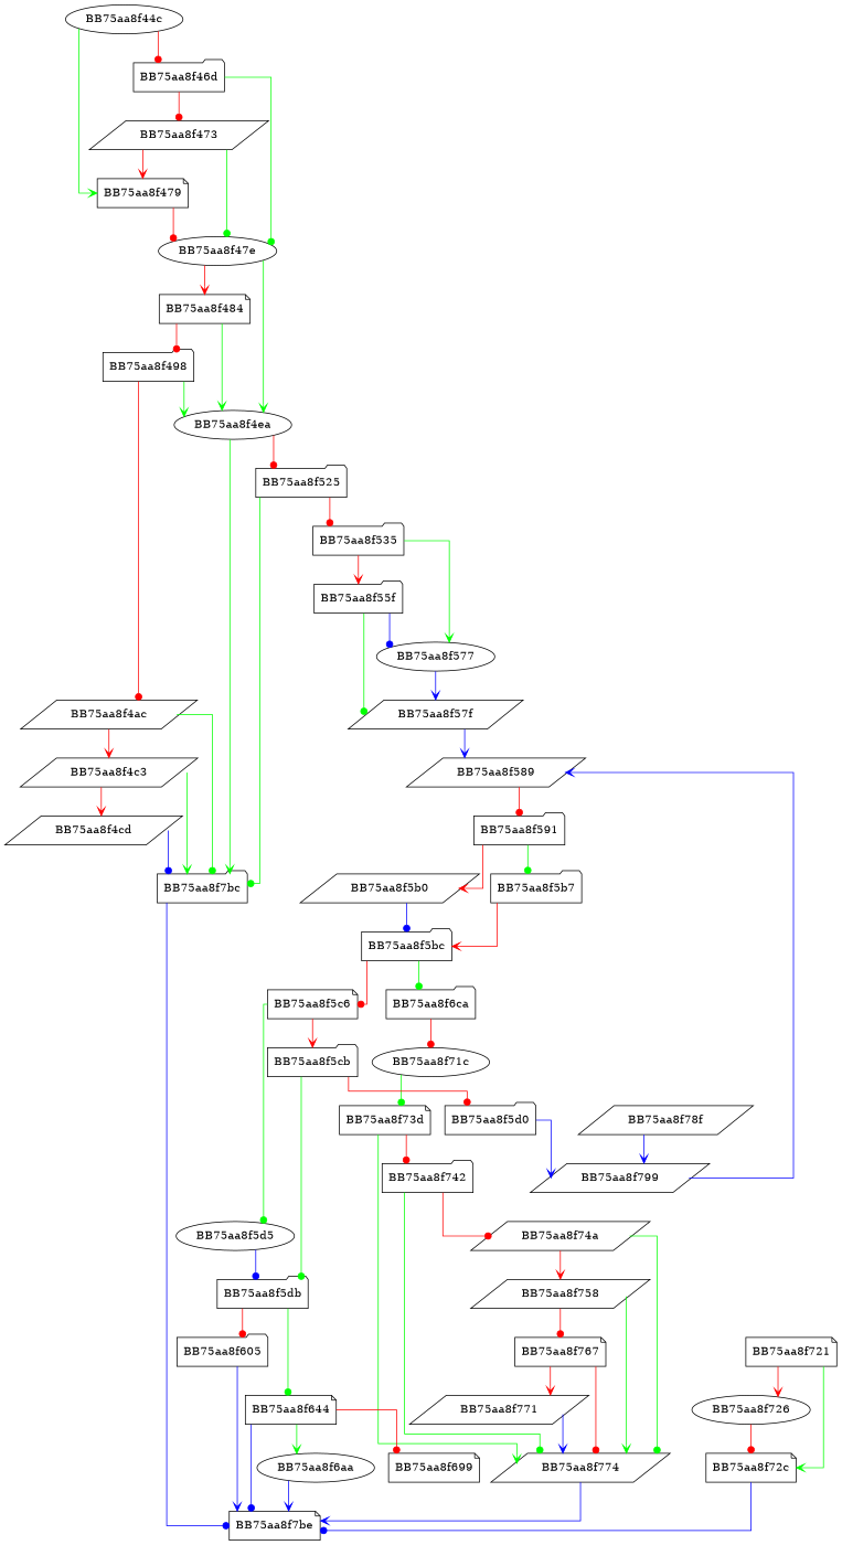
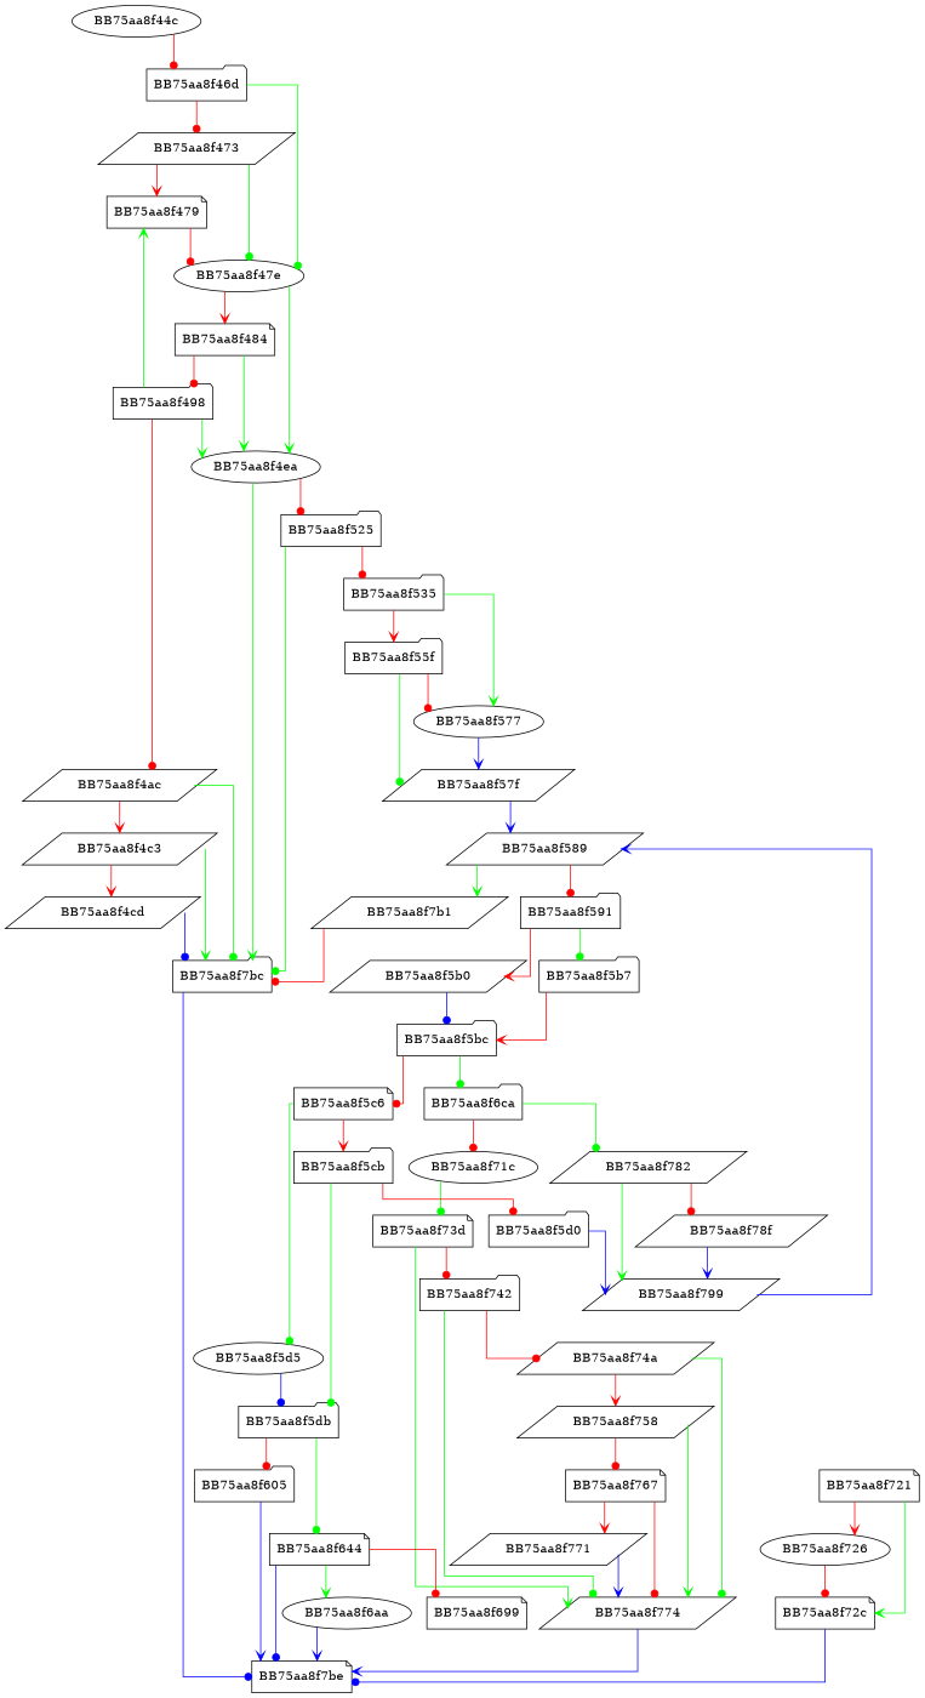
  digraph {
    splines=ortho
    node [shape=folder]
    edge [arrowhead=dot color=red]
    BB75aa8f44c [shape=ellipse]
    BB75aa8f479 [shape=note]
    BB75aa8f46d
    BB75aa8f47e [shape=ellipse]
    BB75aa8f473 [shape=parallelogram]
    BB75aa8f4ea [shape=ellipse]
    BB75aa8f484 [shape=note]
    BB75aa8f7bc
    BB75aa8f525
    BB75aa8f498
    BB75aa8f7be [shape=note]
    BB75aa8f535
    BB75aa8f4ac [shape=parallelogram]
    BB75aa8f4c3 [shape=parallelogram]
    BB75aa8f4cd [shape=parallelogram]
    BB75aa8f577 [shape=ellipse]
    BB75aa8f55f
    BB75aa8f57f [shape=parallelogram]
    BB75aa8f589 [shape=parallelogram]
+   BB75aa8f7b1 [shape=parallelogram]
    BB75aa8f591
    BB75aa8f5b7
    BB75aa8f5b0 [shape=parallelogram]
    BB75aa8f5bc
    BB75aa8f6ca
    BB75aa8f5c6 [shape=note]
+   BB75aa8f782 [shape=parallelogram]
    BB75aa8f71c [shape=ellipse]
    BB75aa8f5d5 [shape=ellipse]
    BB75aa8f5cb
    BB75aa8f799 [shape=parallelogram]
    BB75aa8f78f [shape=parallelogram]
    BB75aa8f73d [shape=note]
    BB75aa8f5db
    BB75aa8f5d0
    BB75aa8f644 [shape=note]
    BB75aa8f605
    BB75aa8f6aa [shape=ellipse]
    BB75aa8f699 [shape=note]
    BB75aa8f774 [shape=parallelogram]
    BB75aa8f742
    BB75aa8f721 [shape=note]
    BB75aa8f72c [shape=note]
    BB75aa8f726 [shape=ellipse]
    BB75aa8f74a [shape=parallelogram]
    BB75aa8f758 [shape=parallelogram]
    BB75aa8f767 [shape=note]
    BB75aa8f771 [shape=parallelogram]
-   BB75aa8f44c -> BB75aa8f479 [arrowhead=vee color=green]
+   BB75aa8f498 -> BB75aa8f479 [arrowhead=vee color=green]
    BB75aa8f44c -> BB75aa8f46d
    BB75aa8f479 -> BB75aa8f47e
    BB75aa8f46d -> BB75aa8f47e [color=green]
    BB75aa8f46d -> BB75aa8f473
    BB75aa8f47e -> BB75aa8f4ea [arrowhead=vee color=green]
    BB75aa8f47e -> BB75aa8f484 [arrowhead=vee]
    BB75aa8f473 -> BB75aa8f479 [arrowhead=vee]
    BB75aa8f473 -> BB75aa8f47e [color=green]
    BB75aa8f4ea -> BB75aa8f7bc [arrowhead=vee color=green]
    BB75aa8f4ea -> BB75aa8f525
    BB75aa8f484 -> BB75aa8f4ea [arrowhead=vee color=green]
    BB75aa8f484 -> BB75aa8f498
    BB75aa8f7bc -> BB75aa8f7be [color=blue]
    BB75aa8f525 -> BB75aa8f7bc [color=green]
    BB75aa8f525 -> BB75aa8f535
    BB75aa8f498 -> BB75aa8f4ea [arrowhead=vee color=green]
    BB75aa8f498 -> BB75aa8f4ac
    BB75aa8f535 -> BB75aa8f577 [arrowhead=vee color=green]
    BB75aa8f535 -> BB75aa8f55f [arrowhead=vee]
    BB75aa8f4ac -> BB75aa8f7bc [color=green]
    BB75aa8f4ac -> BB75aa8f4c3 [arrowhead=vee]
    BB75aa8f4c3 -> BB75aa8f7bc [arrowhead=vee color=green]
    BB75aa8f4c3 -> BB75aa8f4cd [arrowhead=vee]
    BB75aa8f4cd -> BB75aa8f7bc [color=blue]
    BB75aa8f577 -> BB75aa8f57f [arrowhead=vee color=blue]
-   BB75aa8f55f -> BB75aa8f577 [color=blue]
+   BB75aa8f55f -> BB75aa8f577
    BB75aa8f55f -> BB75aa8f57f [color=green]
    BB75aa8f57f -> BB75aa8f589 [arrowhead=vee color=blue]
+   BB75aa8f589 -> BB75aa8f7b1 [arrowhead=vee color=green]
    BB75aa8f589 -> BB75aa8f591
+   BB75aa8f7b1 -> BB75aa8f7bc
    BB75aa8f591 -> BB75aa8f5b7 [color=green]
    BB75aa8f591 -> BB75aa8f5b0 [arrowhead=vee]
    BB75aa8f5b7 -> BB75aa8f5bc [arrowhead=vee]
    BB75aa8f5b0 -> BB75aa8f5bc [color=blue]
    BB75aa8f5bc -> BB75aa8f6ca [color=green]
    BB75aa8f5bc -> BB75aa8f5c6
+   BB75aa8f6ca -> BB75aa8f782 [color=green]
    BB75aa8f6ca -> BB75aa8f71c
    BB75aa8f5c6 -> BB75aa8f5d5 [color=green]
    BB75aa8f5c6 -> BB75aa8f5cb [arrowhead=vee]
+   BB75aa8f782 -> BB75aa8f799 [arrowhead=vee color=green]
+   BB75aa8f782 -> BB75aa8f78f
    BB75aa8f71c -> BB75aa8f73d [color=green]
    BB75aa8f5d5 -> BB75aa8f5db [color=blue]
    BB75aa8f5cb -> BB75aa8f5db [color=green]
    BB75aa8f5cb -> BB75aa8f5d0
    BB75aa8f799 -> BB75aa8f589 [arrowhead=vee color=blue]
    BB75aa8f78f -> BB75aa8f799 [arrowhead=vee color=blue]
    BB75aa8f73d -> BB75aa8f774 [arrowhead=vee color=green]
    BB75aa8f73d -> BB75aa8f742
    BB75aa8f5db -> BB75aa8f644 [color=green]
    BB75aa8f5db -> BB75aa8f605
    BB75aa8f5d0 -> BB75aa8f799 [arrowhead=vee color=blue]
    BB75aa8f644 -> BB75aa8f7be [color=blue]
    BB75aa8f644 -> BB75aa8f6aa [arrowhead=vee color=green]
    BB75aa8f644 -> BB75aa8f699
    BB75aa8f605 -> BB75aa8f7be [arrowhead=vee color=blue]
    BB75aa8f6aa -> BB75aa8f7be [arrowhead=vee color=blue]
    BB75aa8f774 -> BB75aa8f7be [arrowhead=vee color=blue]
    BB75aa8f742 -> BB75aa8f774 [color=green]
    BB75aa8f742 -> BB75aa8f74a
    BB75aa8f721 -> BB75aa8f72c [arrowhead=vee color=green]
    BB75aa8f721 -> BB75aa8f726 [arrowhead=vee]
    BB75aa8f72c -> BB75aa8f7be [color=blue]
    BB75aa8f726 -> BB75aa8f72c
    BB75aa8f74a -> BB75aa8f774 [color=green]
    BB75aa8f74a -> BB75aa8f758 [arrowhead=vee]
    BB75aa8f758 -> BB75aa8f774 [arrowhead=vee color=green]
    BB75aa8f758 -> BB75aa8f767
    BB75aa8f767 -> BB75aa8f774
    BB75aa8f767 -> BB75aa8f771 [arrowhead=vee]
    BB75aa8f771 -> BB75aa8f774 [arrowhead=vee color=blue]
  }
